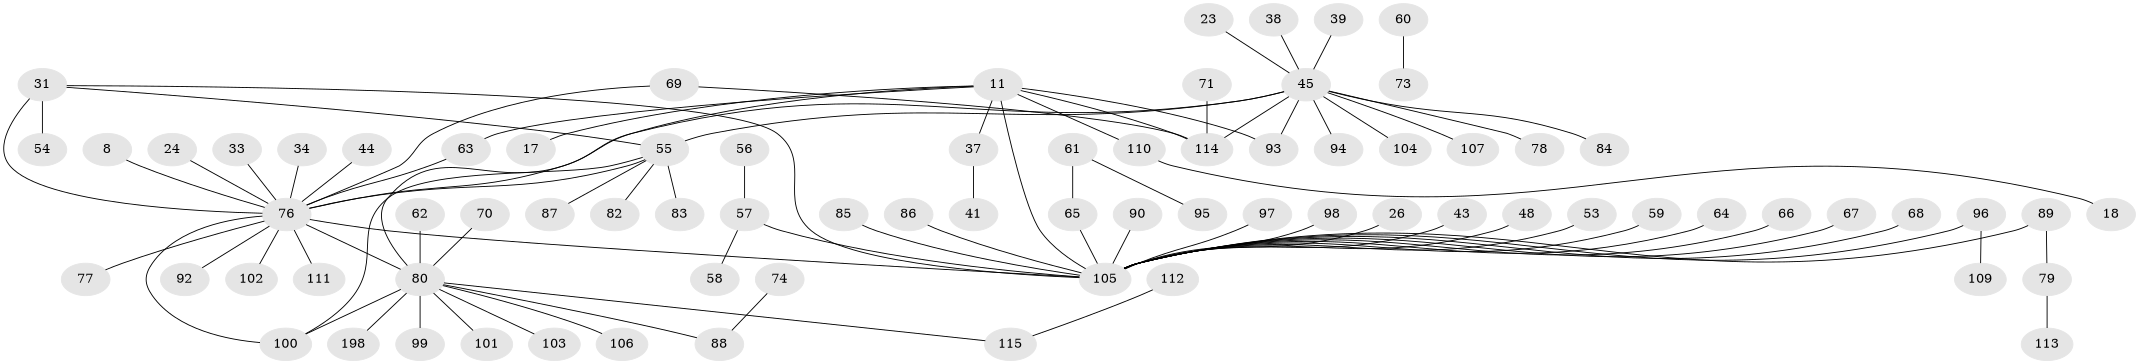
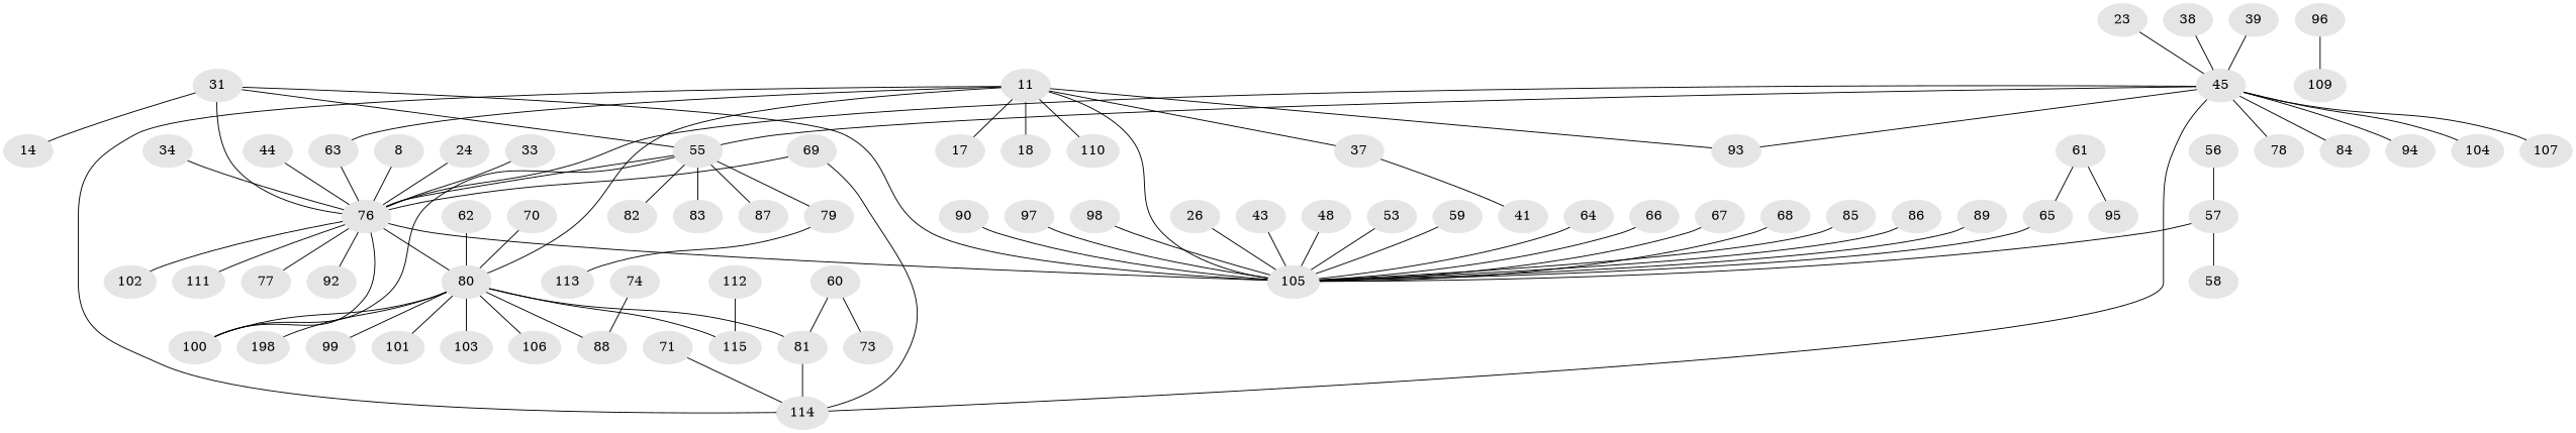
  graph {
    node [color=gray90 style=filled]
    76 [super="+40+1"]
    80 [super="+3+15"]
    105 [super="+22+9+72"]
    100 [super="+28"]
    77
    n6 [label=92]
    102
    111
    8
    11
    17
    18
    37
    63
    93 [super="+92"]
    110
    114 [super="+32"]
    41
+   81 [super="+52"]
    88 [super="+47"]
    99
    101
    103
    106
    n25 [label=198]
    115
    45 [super="+34+7"]
    55 [super="+29+10"]
    78
    84
    94
    104
    107
    23
    24
    26
    31 [super="+27"]
-   54
+   54 [label=14]
    79
    82
    83
    87
    33
    n44 [label=34]
    38
    39 [super="+21"]
    43 [super="+42"]
    44
    48
    53 [super="+16"]
    113
    57 [super="+50"]
    58
    56
    59 [super="+35"]
    60
    73
    65 [super="+14"]
    61
    95
    62
    64
    66
    67
    68
    69
    70
    71
    74
    112 [super="+75"]
    85 [super="+25"]
    86
    89
    90
    96
    109
    97
    98
    76 -- 80 [weight=3]
    76 -- 105 [weight=4]
    76 -- 100
    76 -- 77
    76 -- n6
    76 -- 102
    76 -- 111
    80 -- 100 [weight=2]
+   80 -- 81
    80 -- 88
    80 -- 99
    80 -- 101
    80 -- 103
    80 -- 106
    80 -- n25
    80 -- 115
    8 -- 76
    11 -- 80 [weight=2]
    11 -- 105 [weight=2]
    11 -- 17
-   110 -- 18
+   11 -- 18
    11 -- 37
    11 -- 63
    11 -- 93
    11 -- 110
    11 -- 114
    37 -- 41
    63 -- 76
+   81 -- 114
    45 -- 76
    45 -- 93
    45 -- 114
    45 -- 55 [weight=2]
    45 -- 78
    45 -- 84
    45 -- 94
    45 -- 104
    45 -- 107
    55 -- 76
    55 -- 100
-   89 -- 79
+   55 -- 79
    55 -- 82
    55 -- 83
    55 -- 87
    23 -- 45
    24 -- 76
    26 -- 105
    31 -- 76 [weight=3]
    31 -- 105 [weight=2]
    31 -- 55
    31 -- 54
    79 -- 113
    33 -- 76
    n44 -- 76
    38 -- 45
    39 -- 45 [weight=2]
    43 -- 105
    44 -- 76
    48 -- 105
    53 -- 105
    57 -- 105 [weight=2]
    57 -- 58
    56 -- 57
    59 -- 105
+   60 -- 81
    60 -- 73
    65 -- 105
    61 -- 65
    61 -- 95
    62 -- 80
    64 -- 105
    66 -- 105
    67 -- 105
    68 -- 105
    69 -- 76
    69 -- 114
    70 -- 80
    71 -- 114
    74 -- 88
    112 -- 115
    85 -- 105
    86 -- 105
    89 -- 105
    90 -- 105
-   96 -- 105
    96 -- 109
    97 -- 105
    98 -- 105
  }
